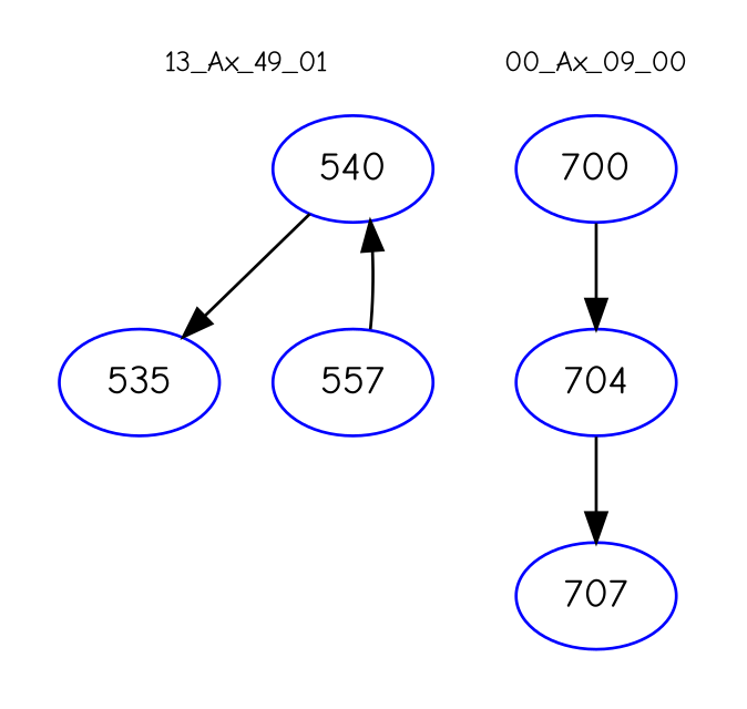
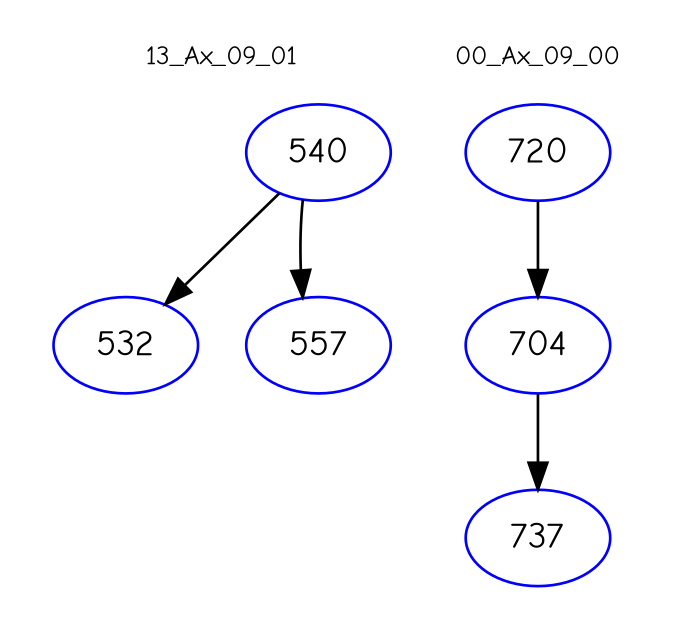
  digraph {
    fontname="Comic Neue"
    node [color=blue fontname="Comic Neue"]
    edge [color=black fontname="Comic Neue"]
    n1 [label=540]
-   n2 [label=535]
+   n2 [label=532]
    n3 [label=557]
-   n4 [label=700]
+   n4 [label=720]
    n5 [label=704]
-   n6 [label=707]
+   n6 [label=737]
    subgraph cluster_1 {
      color=white
      fontsize=10
-     label="13_Ax_49_01"
+     label="13_Ax_09_01"
      n1
      n2
      n3
    }
    subgraph cluster_2 {
      color=white
      fontsize=10
      label="00_Ax_09_00"
      n4
      n5
      n6
    }
    n1 -> n2
-   n3 -> n1
+   n1 -> n3
    n4 -> n5
    n5 -> n6
  }
